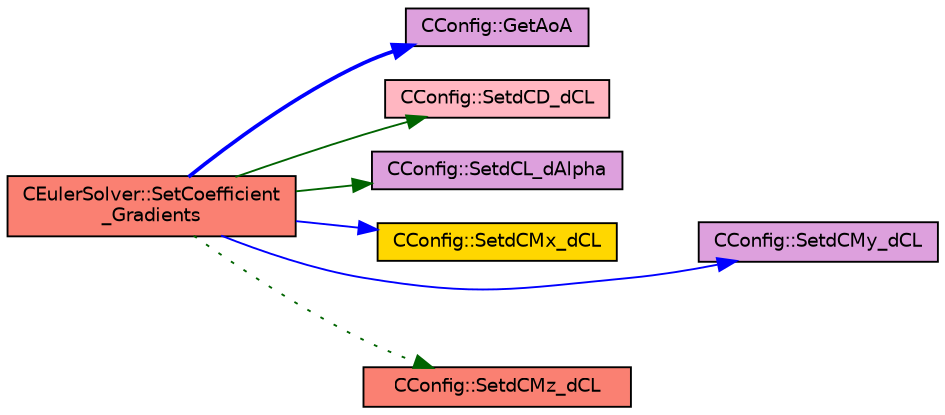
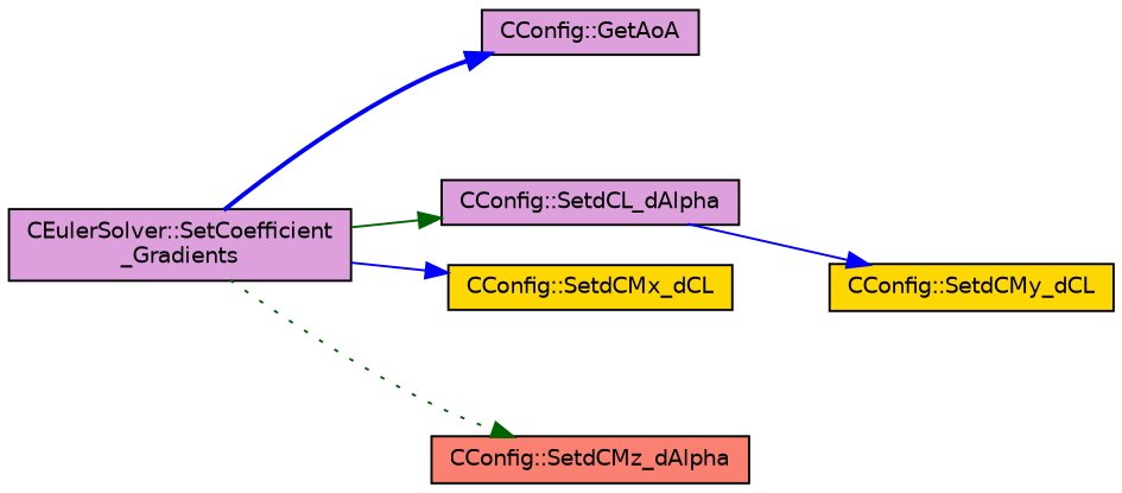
  digraph {
    rankdir=LR
    node [color=black fillcolor=salmon fontname=Helvetica fontsize=10 shape=record style=filled]
    edge [color=blue fontname=Helvetica fontsize=10 labelfontname=Helvetica labelfontsize=10 style=solid]
-   n1 [fontcolor=black height=0.2 label="CEulerSolver::SetCoefficient\l_Gradients" width=0.4]
+   n1 [fillcolor=plum fontcolor=black height=0.2 label="CEulerSolver::SetCoefficient\l_Gradients" width=0.4]
    n2 [fillcolor=plum height=0.2 label="CConfig::GetAoA" width=0.4]
-   n3 [fillcolor=lightpink height=0.2 label="CConfig::SetdCD_dCL" width=0.4]
    n4 [fillcolor=plum height=0.2 label="CConfig::SetdCL_dAlpha" width=0.4]
    n5 [fillcolor=gold height=0.2 label="CConfig::SetdCMx_dCL" width=0.4]
-   n6 [fillcolor=plum height=0.2 label="CConfig::SetdCMy_dCL" width=0.4]
-   n7 [height=0.2 label="CConfig::SetdCMz_dCL" width=0.4]
+   n6 [fillcolor=gold height=0.2 label="CConfig::SetdCMy_dCL" width=0.4]
+   n7 [height=0.2 label="CConfig::SetdCMz_dAlpha" width=0.4]
    n1 -> n2 [style=bold]
-   n1 -> n3 [color=darkgreen]
    n1 -> n4 [color=darkgreen]
    n1 -> n5
-   n1 -> n6
+   n4 -> n6
    n1 -> n7 [color=darkgreen style=dotted]
  }
